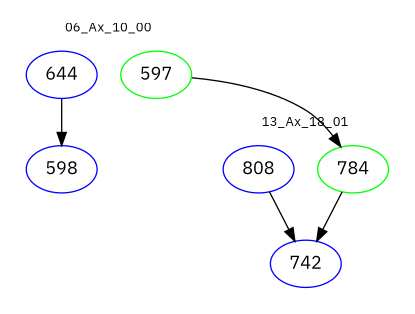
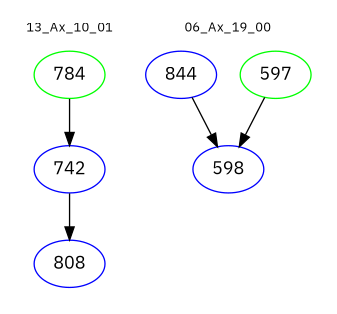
  digraph {
    fontname="IBM Plex Sans"
    node [color=blue fontname="IBM Plex Sans"]
    edge [color=black fontname="IBM Plex Sans"]
    n1 [color=green label=784]
    n2 [label=742]
    n3 [label=808]
    n4 [color=green label=597]
    n5 [label=598]
-   n6 [label=644]
+   n6 [label=844]
    subgraph cluster_1 {
      color=white
      fontsize=10
-     label="13_Ax_18_01"
+     label="13_Ax_10_01"
      n1
      n2
      n3
    }
    subgraph cluster_2 {
      color=white
      fontsize=10
-     label="06_Ax_10_00"
+     label="06_Ax_19_00"
      n4
      n5
      n6
    }
    n1 -> n2
-   n3 -> n2
-   n4 -> n1
+   n2 -> n3
+   n4 -> n5
    n6 -> n5
  }
